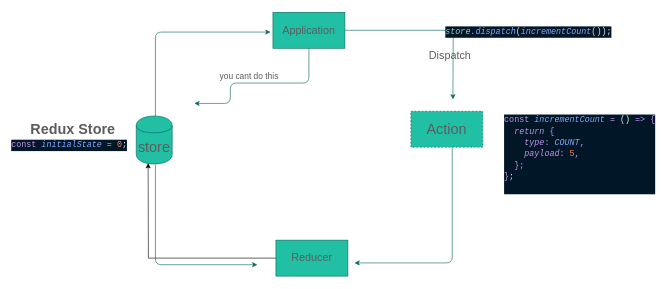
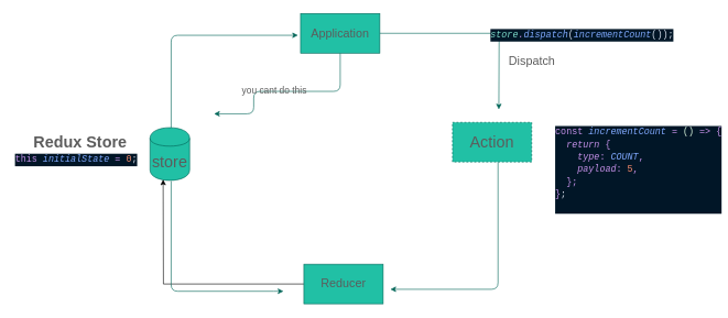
  <mxCell id="0" />
  <mxCell id="1" parent="0" />
  <mxCell id="2" style="edgeStyle=orthogonalEdgeStyle;curved=0;rounded=1;sketch=0;orthogonalLoop=1;jettySize=auto;html=1;fontColor=#5C5C5C;strokeColor=#006658;fillColor=#21C0A5;" parent="1" source="4" edge="1"><mxGeometry relative="1" as="geometry"><mxPoint x="323" y="172" as="targetPoint" /><Array as="points"><mxPoint x="514" y="138" /><mxPoint x="383" y="138" /><mxPoint x="383" y="172" /></Array></mxGeometry></mxCell>
  <mxCell id="3" style="edgeStyle=orthogonalEdgeStyle;curved=0;rounded=1;sketch=0;orthogonalLoop=1;jettySize=auto;html=1;fontColor=#5C5C5C;strokeColor=#006658;fillColor=#21C0A5;" parent="1" source="4" edge="1"><mxGeometry relative="1" as="geometry"><mxPoint x="754.18" y="165.344" as="targetPoint" /></mxGeometry></mxCell>
  <mxCell id="4" value="&lt;font style=&quot;font-size: 18px&quot;&gt;Application&lt;/font&gt;" style="rounded=0;whiteSpace=wrap;html=1;sketch=0;fontColor=#5C5C5C;strokeColor=#006658;fillColor=#21C0A5;" parent="1" vertex="1"><mxGeometry x="454" y="20" width="120" height="60" as="geometry" /></mxCell>
  <mxCell id="5" style="edgeStyle=orthogonalEdgeStyle;curved=0;rounded=1;sketch=0;orthogonalLoop=1;jettySize=auto;html=1;fontColor=#5C5C5C;strokeColor=#006658;fillColor=#21C0A5;" parent="1" source="6" edge="1"><mxGeometry relative="1" as="geometry"><mxPoint x="450" y="53" as="targetPoint" /><Array as="points"><mxPoint x="258" y="53" /><mxPoint x="450" y="53" /></Array></mxGeometry></mxCell>
  <mxCell id="6" value="&lt;font style=&quot;font-size: 24px&quot;&gt;store&lt;/font&gt;" style="shape=cylinder;whiteSpace=wrap;html=1;boundedLbl=1;backgroundOutline=1;rounded=0;sketch=0;fontColor=#5C5C5C;strokeColor=#006658;fillColor=#21C0A5;" parent="1" vertex="1"><mxGeometry x="226" y="193" width="60" height="80" as="geometry" /></mxCell>
  <mxCell id="7" value="&lt;font style=&quot;font-size: 24px&quot;&gt;&lt;b&gt;Redux Store&lt;/b&gt;&lt;/font&gt;" style="text;html=1;align=center;verticalAlign=middle;resizable=0;points=[];autosize=1;strokeColor=none;fontColor=#5C5C5C;" parent="1" vertex="1"><mxGeometry x="44" y="204" width="152" height="22" as="geometry" /></mxCell>
- <mxCell id="8" value="&lt;font style=&quot;font-size: 14px&quot;&gt;you cant do this&lt;/font&gt;" style="text;html=1;align=center;verticalAlign=middle;resizable=0;points=[];autosize=1;strokeColor=none;fontColor=#5C5C5C;" parent="1" vertex="1"><mxGeometry x="360" y="117" width="108" height="17" as="geometry" /></mxCell>
+ <mxCell id="8" value="&lt;font style=&quot;font-size: 14px&quot;&gt;you cant do this&lt;/font&gt;" style="text;html=1;align=center;verticalAlign=middle;resizable=0;points=[];autosize=1;strokeColor=none;fontColor=#5C5C5C;" parent="1" vertex="1"><mxGeometry x="360" y="127" width="108" height="17" as="geometry" /></mxCell>
  <mxCell id="9" style="edgeStyle=orthogonalEdgeStyle;curved=0;rounded=1;sketch=0;orthogonalLoop=1;jettySize=auto;html=1;fontColor=#5C5C5C;strokeColor=#006658;fillColor=#21C0A5;" parent="1" source="10" edge="1"><mxGeometry relative="1" as="geometry"><mxPoint x="590" y="438" as="targetPoint" /><Array as="points"><mxPoint x="753" y="438" /></Array></mxGeometry></mxCell>
  <mxCell id="10" value="&lt;font style=&quot;font-size: 24px&quot;&gt;Action&lt;/font&gt;" style="whiteSpace=wrap;html=1;rounded=0;sketch=0;fontColor=#5C5C5C;strokeColor=#006658;fillColor=#21C0A5;dashed=1;" parent="1" vertex="1"><mxGeometry x="684" y="185" width="120" height="60" as="geometry" /></mxCell>
- <mxCell id="11" value="&lt;font style=&quot;font-size: 18px&quot;&gt;Dispatch&lt;/font&gt;" style="text;html=1;align=center;verticalAlign=middle;resizable=0;points=[];autosize=1;strokeColor=none;fontColor=#5C5C5C;" parent="1" vertex="1"><mxGeometry x="709" y="83" width="80" height="19" as="geometry" /></mxCell>
+ <mxCell id="11" value="&lt;font style=&quot;font-size: 18px&quot;&gt;Dispatch&lt;/font&gt;" style="text;html=1;align=center;verticalAlign=middle;resizable=0;points=[];autosize=1;strokeColor=none;fontColor=#5C5C5C;" parent="1" vertex="1"><mxGeometry x="764" y="83" width="80" height="19" as="geometry" /></mxCell>
  <mxCell id="12" style="edgeStyle=orthogonalEdgeStyle;rounded=0;orthogonalLoop=1;jettySize=auto;html=1;" parent="1" source="13" edge="1"><mxGeometry relative="1" as="geometry"><mxPoint x="245.846" y="271.677" as="targetPoint" /></mxGeometry></mxCell>
  <mxCell id="13" value="&lt;font style=&quot;font-size: 18px&quot;&gt;Reducer&lt;/font&gt;" style="whiteSpace=wrap;html=1;rounded=0;sketch=0;fontColor=#5C5C5C;strokeColor=#006658;fillColor=#21C0A5;" parent="1" vertex="1"><mxGeometry x="459" y="400" width="120" height="60" as="geometry" /></mxCell>
  <mxCell id="14" style="rounded=1;sketch=0;orthogonalLoop=1;jettySize=auto;html=1;fontColor=#5C5C5C;strokeColor=#006658;fillColor=#21C0A5;edgeStyle=orthogonalEdgeStyle;" parent="1" edge="1"><mxGeometry relative="1" as="geometry"><mxPoint x="428" y="441" as="targetPoint" /><mxPoint x="258" y="274" as="sourcePoint" /><Array as="points"><mxPoint x="258" y="441" /><mxPoint x="423" y="441" /></Array></mxGeometry></mxCell>
  <mxCell id="15" value="&lt;div style=&quot;color: rgb(214 , 222 , 235) ; background-color: rgb(1 , 22 , 39) ; font-family: &amp;#34;consolas&amp;#34; , &amp;#34;courier new&amp;#34; , monospace ; font-size: 14px ; line-height: 19px&quot;&gt;&lt;div&gt;&lt;span style=&quot;color: #c792ea&quot;&gt;const&lt;/span&gt;&lt;span style=&quot;color: #c792ea ; font-style: italic&quot;&gt;&amp;nbsp;&lt;/span&gt;&lt;span style=&quot;color: #82aaff ; font-style: italic&quot;&gt;incrementCount&lt;/span&gt;&lt;span style=&quot;color: #c792ea ; font-style: italic&quot;&gt;&amp;nbsp;&lt;/span&gt;&lt;span style=&quot;color: #c792ea&quot;&gt;=&lt;/span&gt;&lt;span style=&quot;color: #c792ea ; font-style: italic&quot;&gt;&amp;nbsp;&lt;/span&gt;&lt;span style=&quot;color: #d9f5dd&quot;&gt;()&lt;/span&gt;&lt;span style=&quot;color: #c792ea ; font-style: italic&quot;&gt;&amp;nbsp;&lt;/span&gt;&lt;span style=&quot;color: #c792ea&quot;&gt;=&amp;gt;&lt;/span&gt;&lt;span style=&quot;color: #c792ea ; font-style: italic&quot;&gt;&amp;nbsp;&lt;/span&gt;&lt;span style=&quot;color: #c792ea&quot;&gt;{&lt;/span&gt;&lt;/div&gt;&lt;div&gt;&lt;span style=&quot;color: #c792ea ; font-style: italic&quot;&gt;&amp;nbsp;&amp;nbsp;return&amp;nbsp;&lt;/span&gt;&lt;span style=&quot;color: #c792ea&quot;&gt;{&lt;/span&gt;&lt;/div&gt;&lt;div&gt;&lt;span style=&quot;color: #c792ea ; font-style: italic&quot;&gt;&amp;nbsp;&amp;nbsp;&amp;nbsp;&amp;nbsp;type&lt;/span&gt;&lt;span style=&quot;color: #c792ea&quot;&gt;:&lt;/span&gt;&lt;span style=&quot;color: #c792ea ; font-style: italic&quot;&gt;&amp;nbsp;&lt;/span&gt;&lt;span style=&quot;color: #82aaff ; font-style: italic&quot;&gt;COUNT&lt;/span&gt;&lt;span style=&quot;color: #c792ea&quot;&gt;,&lt;/span&gt;&lt;/div&gt;&lt;div&gt;&lt;span style=&quot;color: #c792ea ; font-style: italic&quot;&gt;&amp;nbsp;&amp;nbsp;&amp;nbsp;&amp;nbsp;payload&lt;/span&gt;&lt;span style=&quot;color: #c792ea&quot;&gt;:&lt;/span&gt;&lt;span style=&quot;color: #c792ea ; font-style: italic&quot;&gt;&amp;nbsp;&lt;/span&gt;&lt;span style=&quot;color: #f78c6c&quot;&gt;5&lt;/span&gt;&lt;span style=&quot;color: #c792ea&quot;&gt;,&lt;/span&gt;&lt;/div&gt;&lt;div&gt;&lt;span style=&quot;color: #c792ea ; font-style: italic&quot;&gt;&amp;nbsp;&amp;nbsp;&lt;/span&gt;&lt;span style=&quot;color: #c792ea&quot;&gt;};&lt;/span&gt;&lt;/div&gt;&lt;div&gt;&lt;span style=&quot;color: #c792ea&quot;&gt;}&lt;/span&gt;;&lt;/div&gt;&lt;br&gt;&lt;/div&gt;" style="text;html=1;align=left;verticalAlign=middle;resizable=0;points=[];autosize=1;strokeColor=none;" parent="1" vertex="1"><mxGeometry x="838" y="191" width="241" height="132" as="geometry" /></mxCell>
- <mxCell id="16" value="&lt;div style=&quot;color: rgb(214 , 222 , 235) ; background-color: rgb(1 , 22 , 39) ; font-family: &amp;#34;consolas&amp;#34; , &amp;#34;courier new&amp;#34; , monospace ; font-size: 14px ; line-height: 19px&quot;&gt;&lt;span style=&quot;color: #c792ea&quot;&gt;const&lt;/span&gt;&lt;span style=&quot;color: #c792ea ; font-style: italic&quot;&gt;&amp;nbsp;&lt;/span&gt;&lt;span style=&quot;color: #82aaff ; font-style: italic&quot;&gt;initialState&lt;/span&gt;&lt;span style=&quot;color: #c792ea ; font-style: italic&quot;&gt;&amp;nbsp;&lt;/span&gt;&lt;span style=&quot;color: #c792ea&quot;&gt;=&lt;/span&gt;&lt;span style=&quot;color: #c792ea ; font-style: italic&quot;&gt;&amp;nbsp;&lt;/span&gt;&lt;span style=&quot;color: #f78c6c&quot;&gt;0&lt;/span&gt;;&lt;/div&gt;" style="text;html=1;align=center;verticalAlign=middle;resizable=0;points=[];autosize=1;strokeColor=none;" parent="1" vertex="1"><mxGeometry x="20" y="231" width="188" height="22" as="geometry" /></mxCell>
+ <mxCell id="16" value="&lt;div style=&quot;color: rgb(214 , 222 , 235) ; background-color: rgb(1 , 22 , 39) ; font-family: &amp;#34;consolas&amp;#34; , &amp;#34;courier new&amp;#34; , monospace ; font-size: 14px ; line-height: 19px&quot;&gt;&lt;span style=&quot;color: #c792ea&quot;&gt;this&lt;/span&gt;&lt;span style=&quot;color: #c792ea ; font-style: italic&quot;&gt;&amp;nbsp;&lt;/span&gt;&lt;span style=&quot;color: #82aaff ; font-style: italic&quot;&gt;initialState&lt;/span&gt;&lt;span style=&quot;color: #c792ea ; font-style: italic&quot;&gt;&amp;nbsp;&lt;/span&gt;&lt;span style=&quot;color: #c792ea&quot;&gt;=&lt;/span&gt;&lt;span style=&quot;color: #c792ea ; font-style: italic&quot;&gt;&amp;nbsp;&lt;/span&gt;&lt;span style=&quot;color: #f78c6c&quot;&gt;0&lt;/span&gt;;&lt;/div&gt;" style="text;html=1;align=center;verticalAlign=middle;resizable=0;points=[];autosize=1;strokeColor=none;" parent="1" vertex="1"><mxGeometry x="20" y="231" width="188" height="22" as="geometry" /></mxCell>
  <mxCell id="17" value="&lt;div style=&quot;color: rgb(214 , 222 , 235) ; background-color: rgb(1 , 22 , 39) ; font-family: &amp;#34;consolas&amp;#34; , &amp;#34;courier new&amp;#34; , monospace ; font-size: 14px ; line-height: 19px&quot;&gt;&lt;span style=&quot;color: #7fdbca ; font-style: italic&quot;&gt;store&lt;/span&gt;&lt;span style=&quot;color: #c792ea ; font-style: italic&quot;&gt;.&lt;/span&gt;&lt;span style=&quot;color: #82aaff ; font-style: italic&quot;&gt;dispatch&lt;/span&gt;(&lt;span style=&quot;color: #82aaff ; font-style: italic&quot;&gt;incrementCount&lt;/span&gt;());&lt;/div&gt;" style="text;html=1;align=center;verticalAlign=middle;resizable=0;points=[];autosize=1;strokeColor=none;" parent="1" vertex="1"><mxGeometry x="748" y="42" width="264" height="22" as="geometry" /></mxCell>
